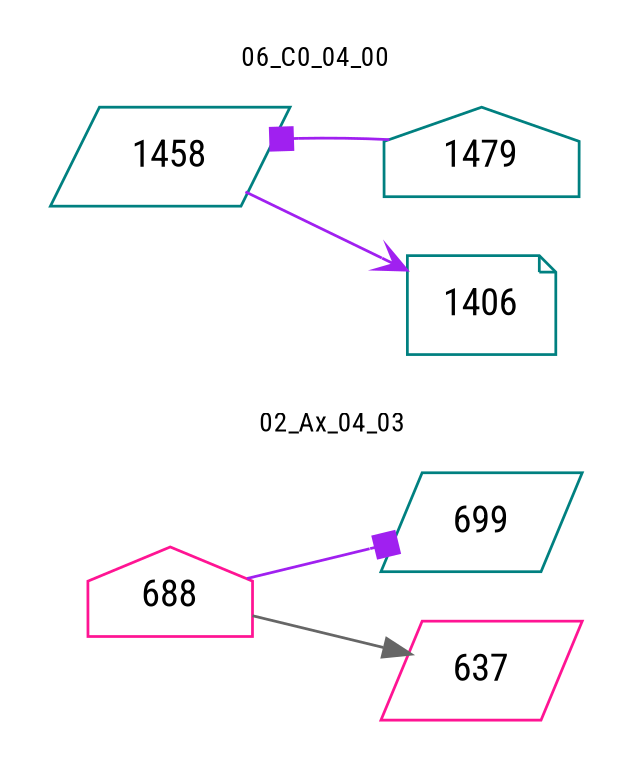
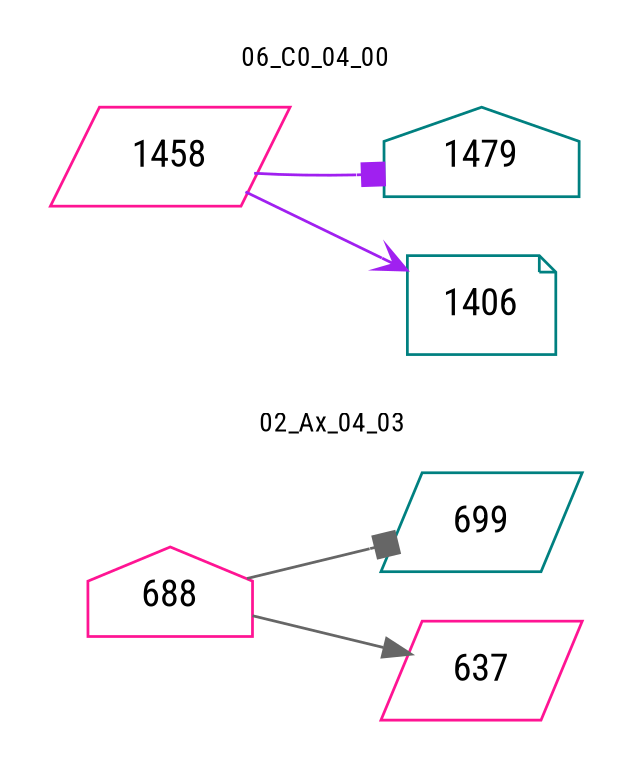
  digraph {
    fontname="Roboto Condensed"
    rankdir=LR
    node [color=teal fontname="Roboto Condensed" shape=parallelogram]
    edge [arrowhead=box color=gray40 fontname="Roboto Condensed"]
    n1 [color=deeppink label=688 shape=house]
    n2 [color=deeppink label=637]
    n3 [label=699]
-   n4 [label=1458]
+   n4 [color=deeppink label=1458]
    n5 [label=1406 shape=note]
    n6 [label=1479 shape=house]
    subgraph cluster_1 {
      color=white
      fontsize=10
      label="02_Ax_04_03"
      n1
      n2
      n3
    }
    subgraph cluster_2 {
      color=white
      fontsize=10
      label="06_C0_04_00"
      n4
      n5
      n6
    }
    n1 -> n2 [arrowhead=normal]
-   n1 -> n3 [color=purple]
+   n1 -> n3
    n4 -> n5 [arrowhead=vee color=purple]
-   n6 -> n4 [color=purple]
+   n4 -> n6 [color=purple]
  }
